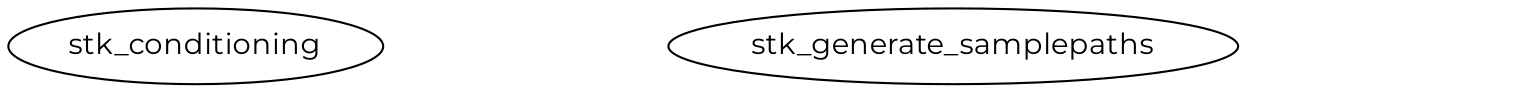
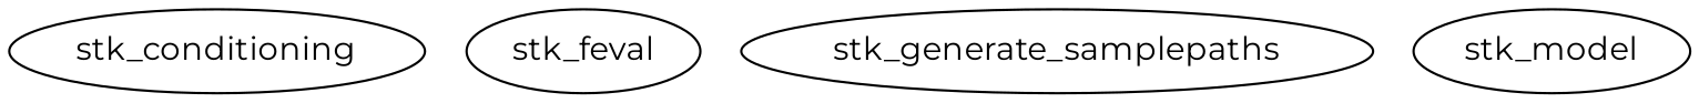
  digraph {
    fontname=Montserrat
    node [fontname=Montserrat]
    stk_conditioning
+   stk_feval
    stk_generate_samplepaths
+   stk_model
  }
